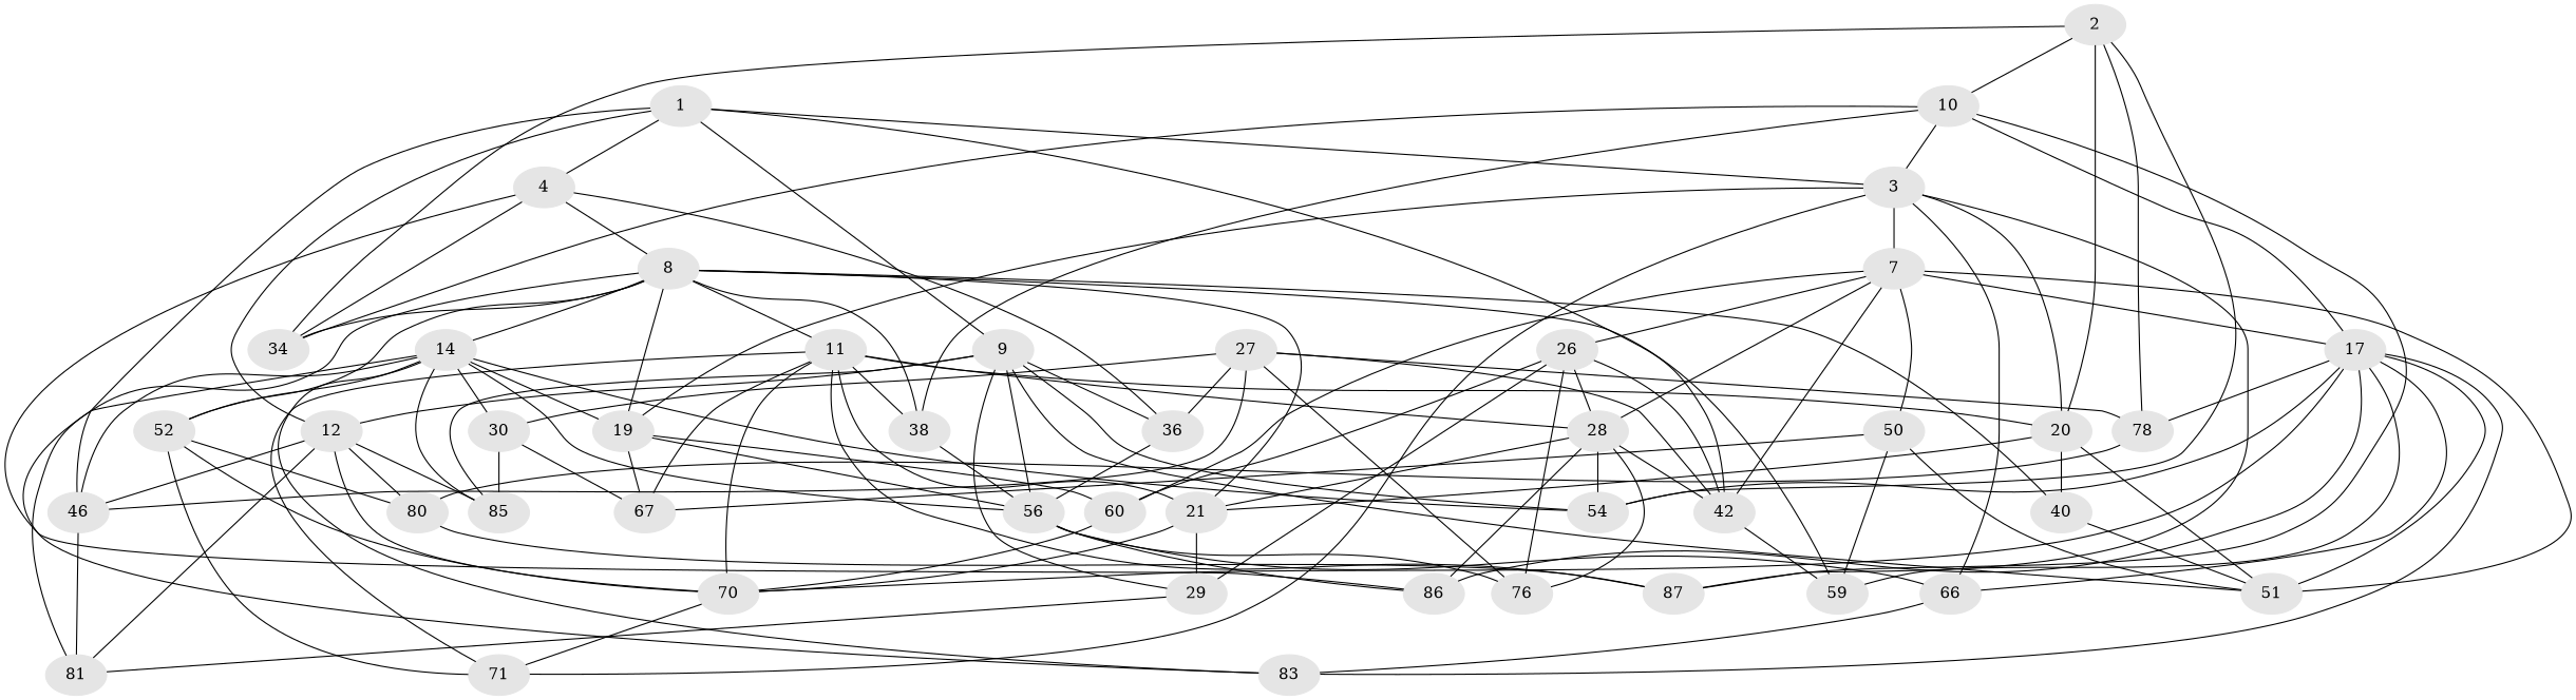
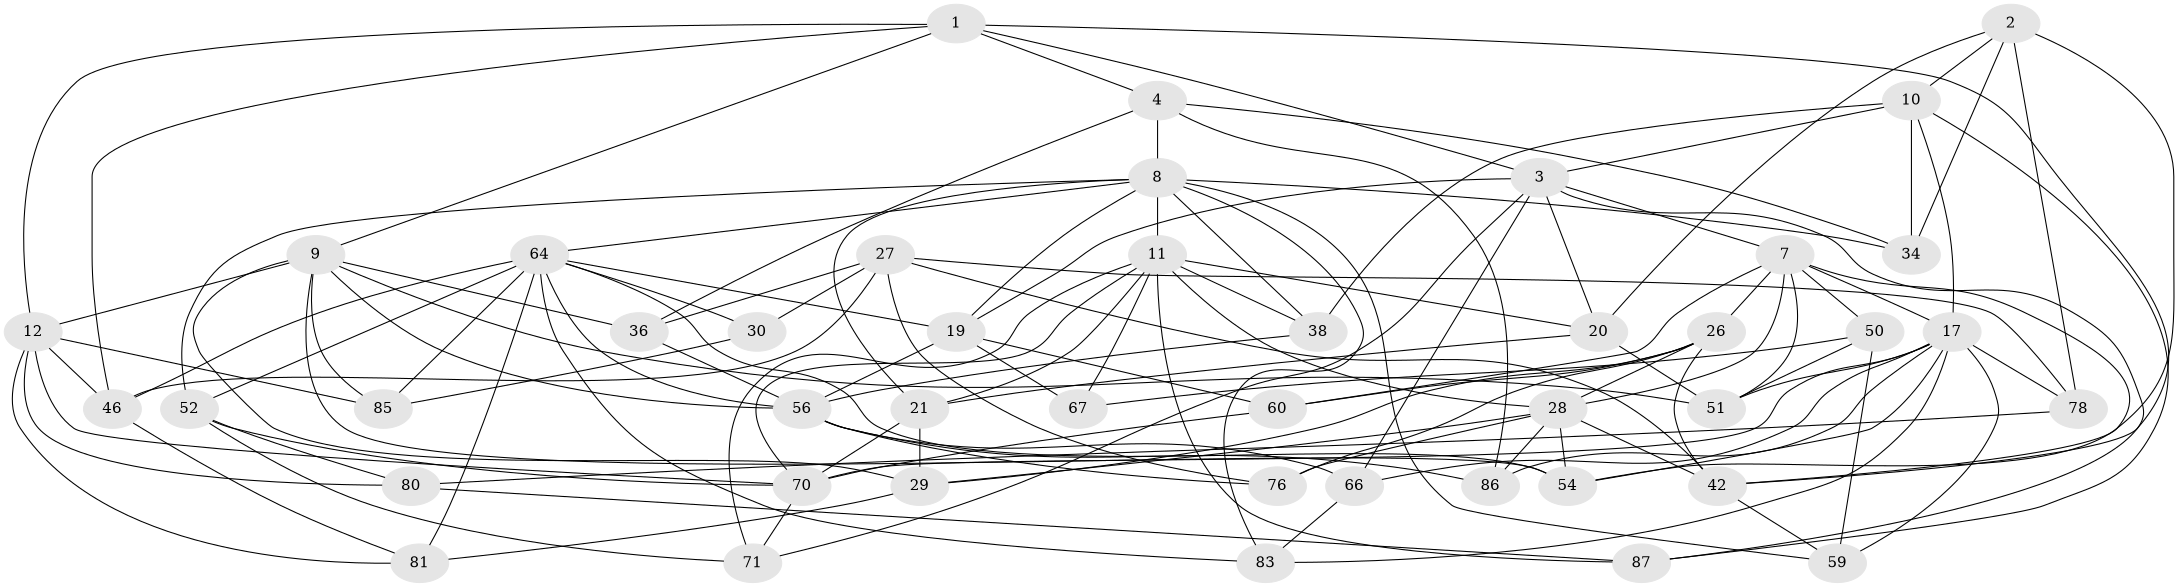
  graph {
    node [color=gray90 style=filled]
    1 [super="+48+55"]
    3 [super="+61+84"]
    4 [super="+6"]
    9 [super="+39+63+31"]
    12 [super="+65+79"]
    42 [super="+49"]
    46 [super="+90"]
    20 [super="+33"]
    7 [super="+47"]
    19 [super="+25"]
    66
    71
    87
    34
    8 [super="+64+82+13"]
    36
    86
    54 [super="+89"]
    56 [super="+75+62"]
    51 [super="+57+53"]
    29 [super="+45"]
    85
    70 [super="+77"]
    80
    81
    59
    2 [super="+5"]
    10 [super="+93"]
    78
    17 [super="+23"]
    38
    21 [super="+24"]
-   40
    26 [super="+43"]
    28 [super="+41+74"]
    50
    60
    67
    83
    11 [super="+92+18"]
-   14 [super="+16+22+15"]
+   14 [super="+16+22+15" label=64]
    52 [super="+58"]
    76
    30
    27 [super="+37"]
    1 -- 3
    1 -- 4
    1 -- 9
    1 -- 12
    1 -- 42
    1 -- 46
    3 -- 20
    3 -- 7
    3 -- 19 [weight=2]
    3 -- 66
    3 -- 71
    3 -- 87
    4 -- 34
    4 -- 8
    4 -- 36
    4 -- 86
    9 -- 12 [weight=2]
    9 -- 36
    9 -- 54 [weight=2]
    9 -- 56 [weight=3]
    9 -- 51
    9 -- 29
    9 -- 85
    12 -- 46
    12 -- 85
    12 -- 70
    12 -- 80
    12 -- 81
    42 -- 59
    46 -- 81
    20 -- 51
    20 -- 21
-   20 -- 40
    7 -- 42
    7 -- 51
    7 -- 17
    7 -- 26
    7 -- 28
    7 -- 50
    7 -- 60
    19 -- 56
    19 -- 60
    19 -- 67
    66 -- 83
    8 -- 19
    8 -- 34
    8 -- 59
    8 -- 38
    8 -- 21
-   8 -- 40 [weight=2]
    8 -- 83
    8 -- 11
    8 -- 14
    8 -- 52
    36 -- 56
    56 -- 66
    56 -- 86
    56 -- 76
    29 -- 81
    70 -- 71
    80 -- 87
    2 -- 20
    2 -- 34
    2 -- 54
    2 -- 10
    2 -- 78
    10 -- 3
    10 -- 87
    10 -- 34
    10 -- 17
    10 -- 38
    78 -- 80
    17 -- 66
    17 -- 86
    17 -- 54
    17 -- 51
    17 -- 70
    17 -- 59
    17 -- 78
    17 -- 83
    38 -- 56
    21 -- 29 [weight=2]
    21 -- 70
-   40 -- 51
    26 -- 42
    26 -- 29
    26 -- 28
    26 -- 60
    26 -- 76
    28 -- 42
    28 -- 86
    28 -- 54
-   28 -- 21
+   28 -- 29
    28 -- 76
    50 -- 51
    50 -- 59
    50 -- 67
    60 -- 70
    11 -- 20
    11 -- 71
    11 -- 87
    11 -- 70
    11 -- 38
    11 -- 21
    11 -- 28
    11 -- 67
    14 -- 46
    14 -- 19
    14 -- 54
    14 -- 56
    14 -- 85
    14 -- 81
    14 -- 83
    14 -- 52 [weight=2]
    14 -- 30
    52 -- 71
    52 -- 70
    52 -- 80
    30 -- 85
-   30 -- 67
    27 -- 42
    27 -- 46
    27 -- 36
    27 -- 78
    27 -- 76
    27 -- 30
  }
